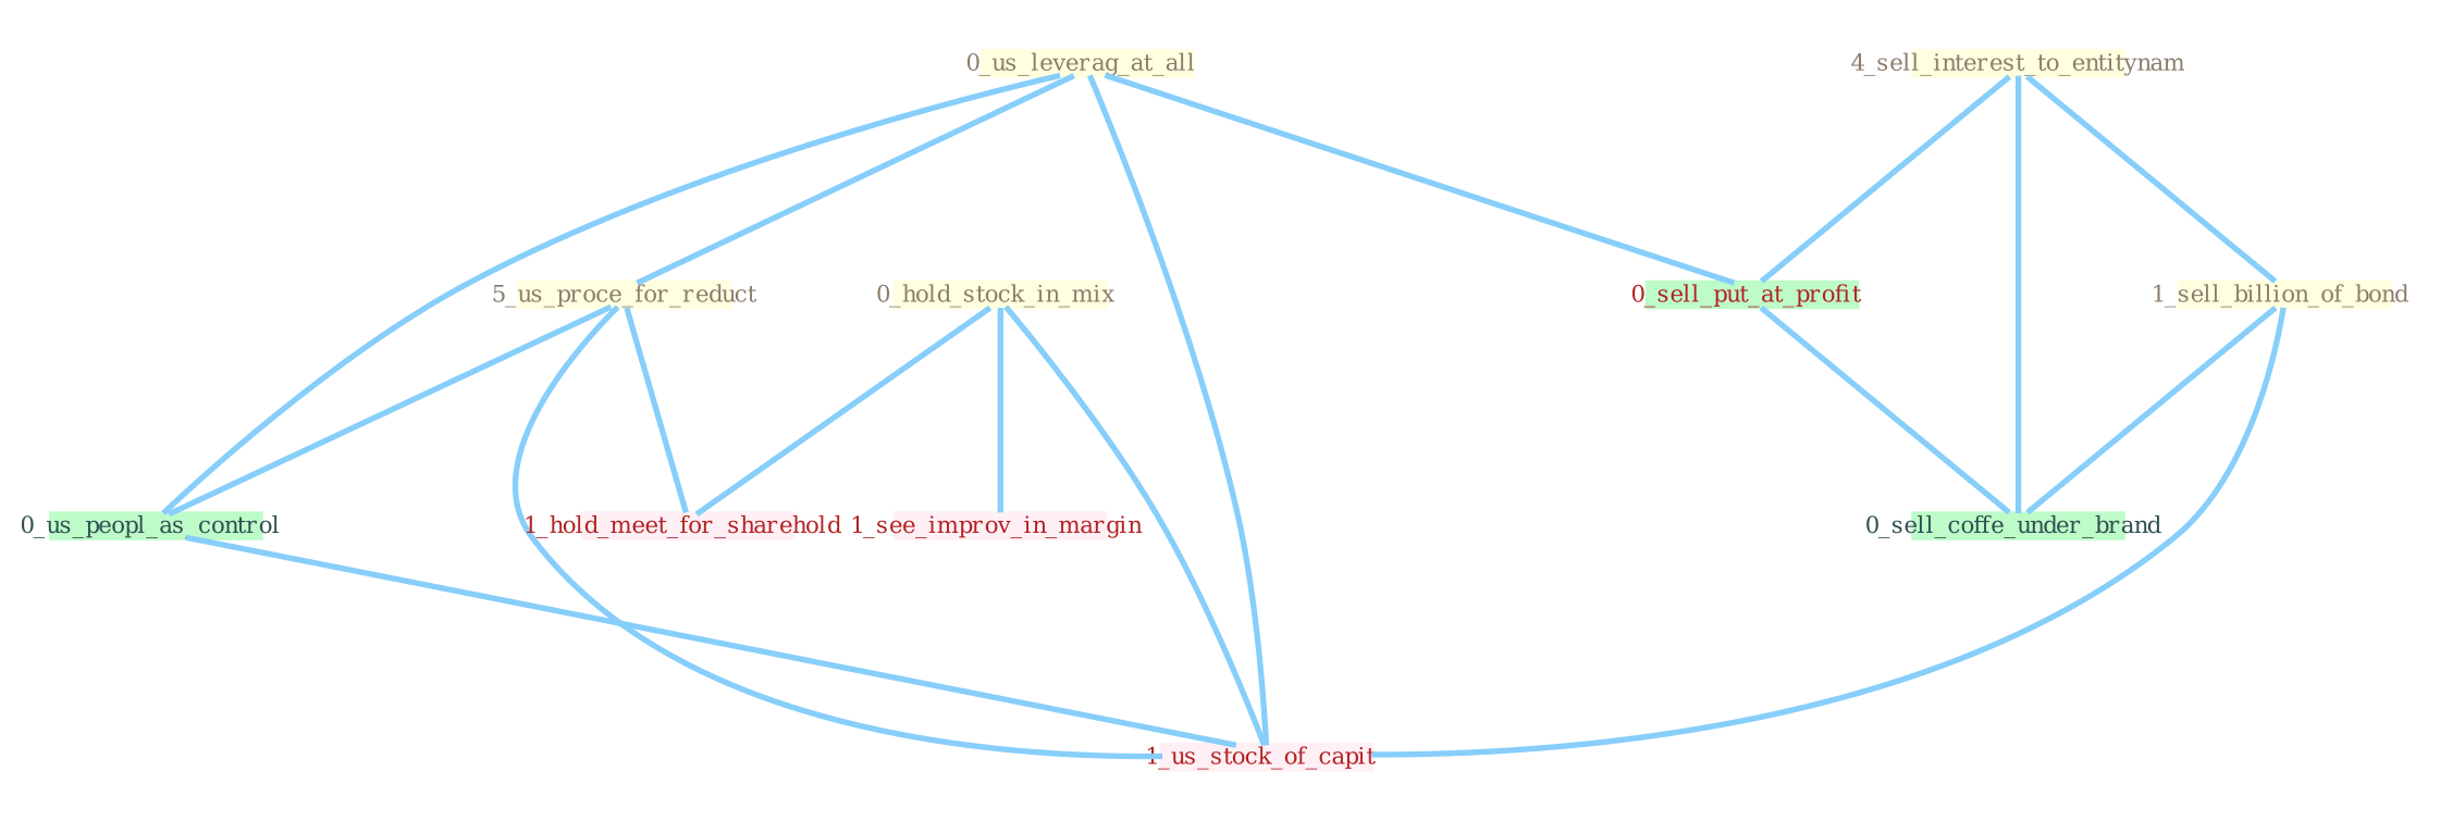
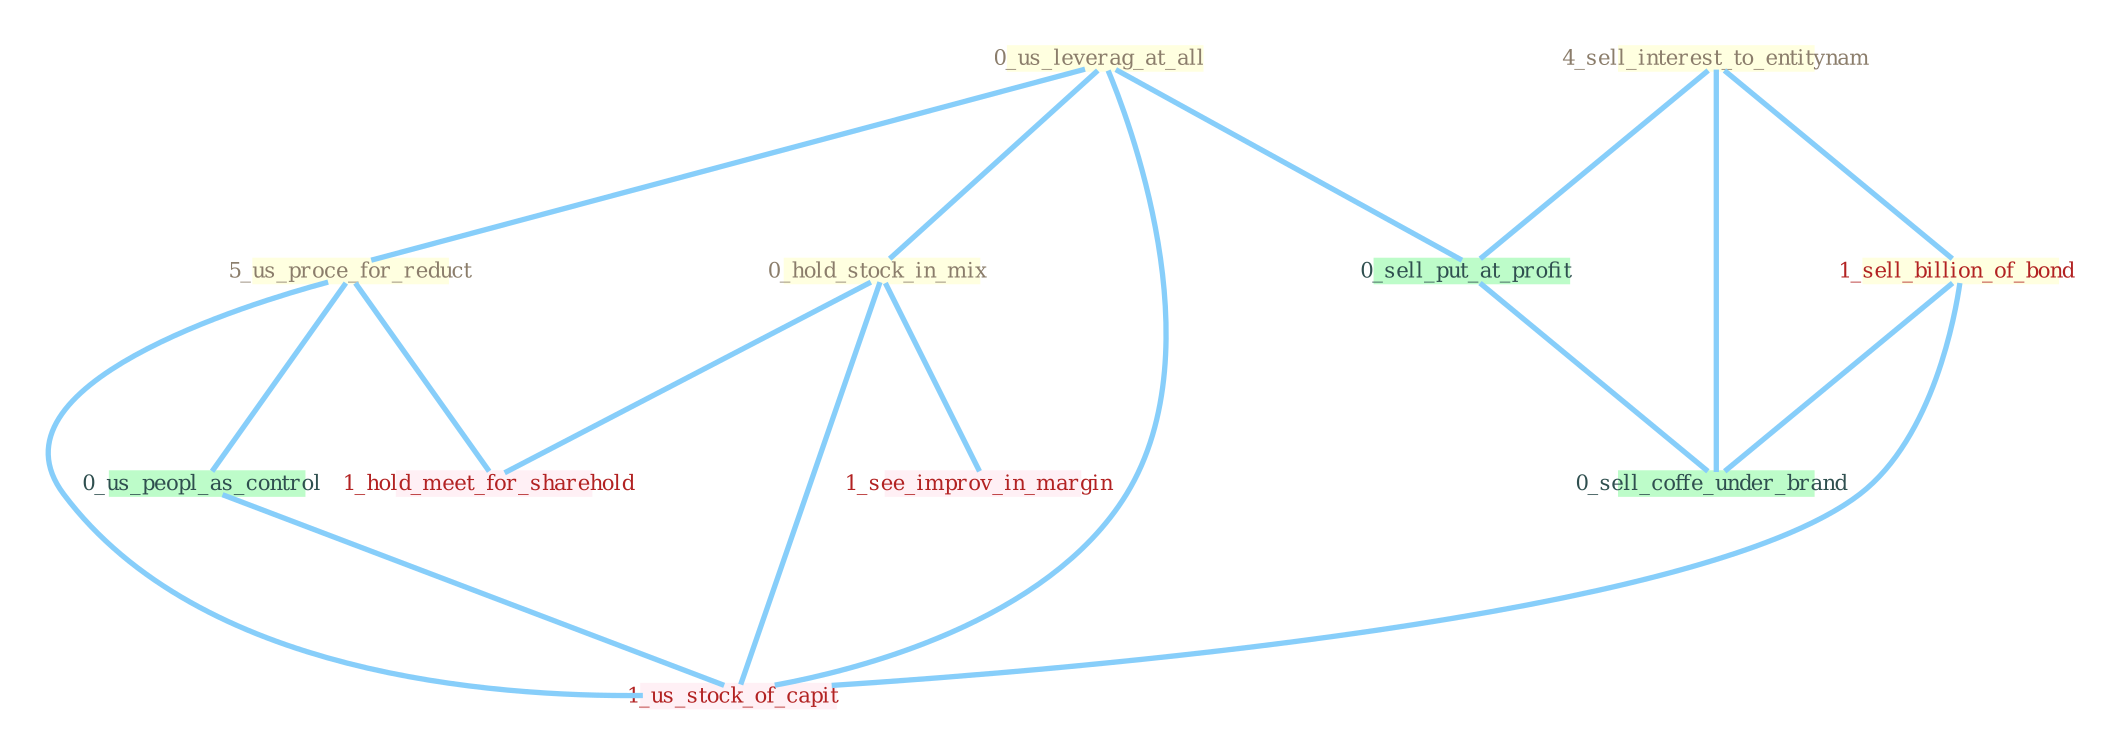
  graph {
    node [color="#ffffe0" fixedsize=true fontcolor="#8b7d6b" fontsize=4 shape=polygon style=filled]
    edge [color="#87cefa" w=1]
    "0_us_leverag_at_all " [height=.06 width=.5]
    n2 [height=.06 label="5_us_proce_for_reduct" width=.5]
    "0_hold_stock_in_mix " [height=.06 width=.5]
    n4 [height=.06 label="4_sell_interest_to_entitynam" width=.5]
-   "1_sell_billion_of_bond " [height=.06 width=.5]
+   "1_sell_billion_of_bond " [fontcolor="#b22222" height=.06 width=.5]
    "1_us_stock_of_capit " [color="#fff0f5" fontcolor="#b22222" height=.06 width=.5]
    "1_see_improv_in_margin " [color="#fff0f5" fontcolor="#b22222" height=.06 width=.5]
    "1_hold_meet_for_sharehold " [color="#fff0f5" fontcolor="#b22222" height=.06 width=.5]
    "0_us_peopl_as_control " [color="#BDFCC9" fontcolor="#2f4f4f" height=.06 width=.5]
-   "0_sell_put_at_profit " [color="#BDFCC9" fontcolor="#b22222" height=.06 width=.5]
+   "0_sell_put_at_profit " [color="#BDFCC9" fontcolor="#2f4f4f" height=.06 width=.5]
    "0_sell_coffe_under_brand " [color="#BDFCC9" fontcolor="#2f4f4f" height=.06 width=.5]
    subgraph sub_1 {
      "0_us_leverag_at_all "
      n2
      "0_hold_stock_in_mix "
      n4
      "1_sell_billion_of_bond "
    }
    subgraph sub_2 {
      "1_us_stock_of_capit "
      "1_see_improv_in_margin "
      "1_hold_meet_for_sharehold "
    }
    "0_us_leverag_at_all " -- n2
    "0_us_leverag_at_all " -- "1_us_stock_of_capit "
-   "0_us_leverag_at_all " -- "0_us_peopl_as_control "
+   "0_us_leverag_at_all " -- "0_hold_stock_in_mix "
    "0_us_leverag_at_all " -- "0_sell_put_at_profit "
    n2 -- "1_us_stock_of_capit "
    n2 -- "1_hold_meet_for_sharehold "
    n2 -- "0_us_peopl_as_control "
    "0_hold_stock_in_mix " -- "1_us_stock_of_capit "
    "0_hold_stock_in_mix " -- "1_see_improv_in_margin "
    "0_hold_stock_in_mix " -- "1_hold_meet_for_sharehold "
    n4 -- "1_sell_billion_of_bond "
    n4 -- "0_sell_put_at_profit "
    n4 -- "0_sell_coffe_under_brand "
    "1_sell_billion_of_bond " -- "1_us_stock_of_capit "
    "1_sell_billion_of_bond " -- "0_sell_coffe_under_brand "
    "0_us_peopl_as_control " -- "1_us_stock_of_capit "
    "0_sell_put_at_profit " -- "0_sell_coffe_under_brand "
  }
